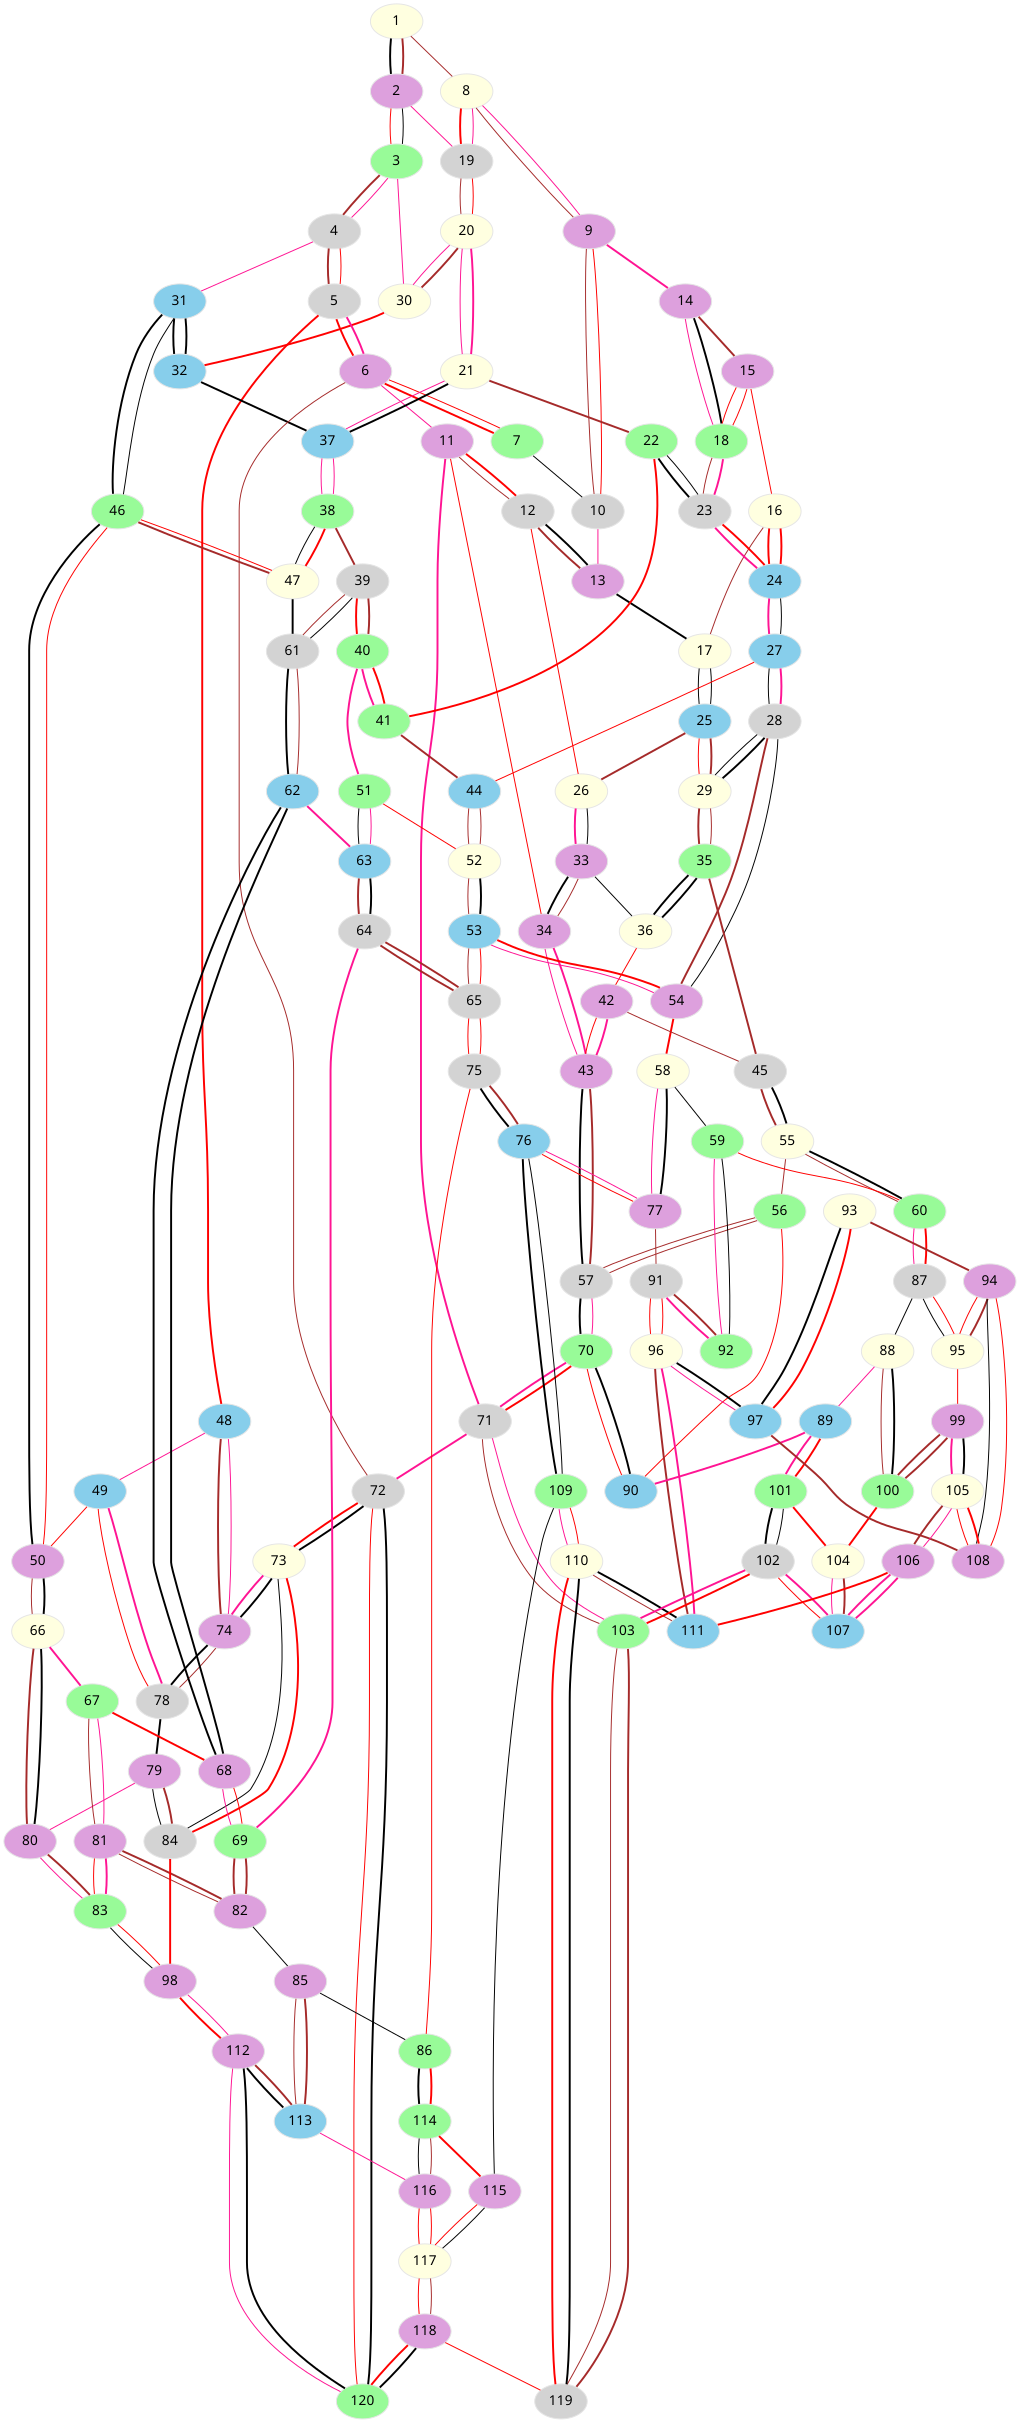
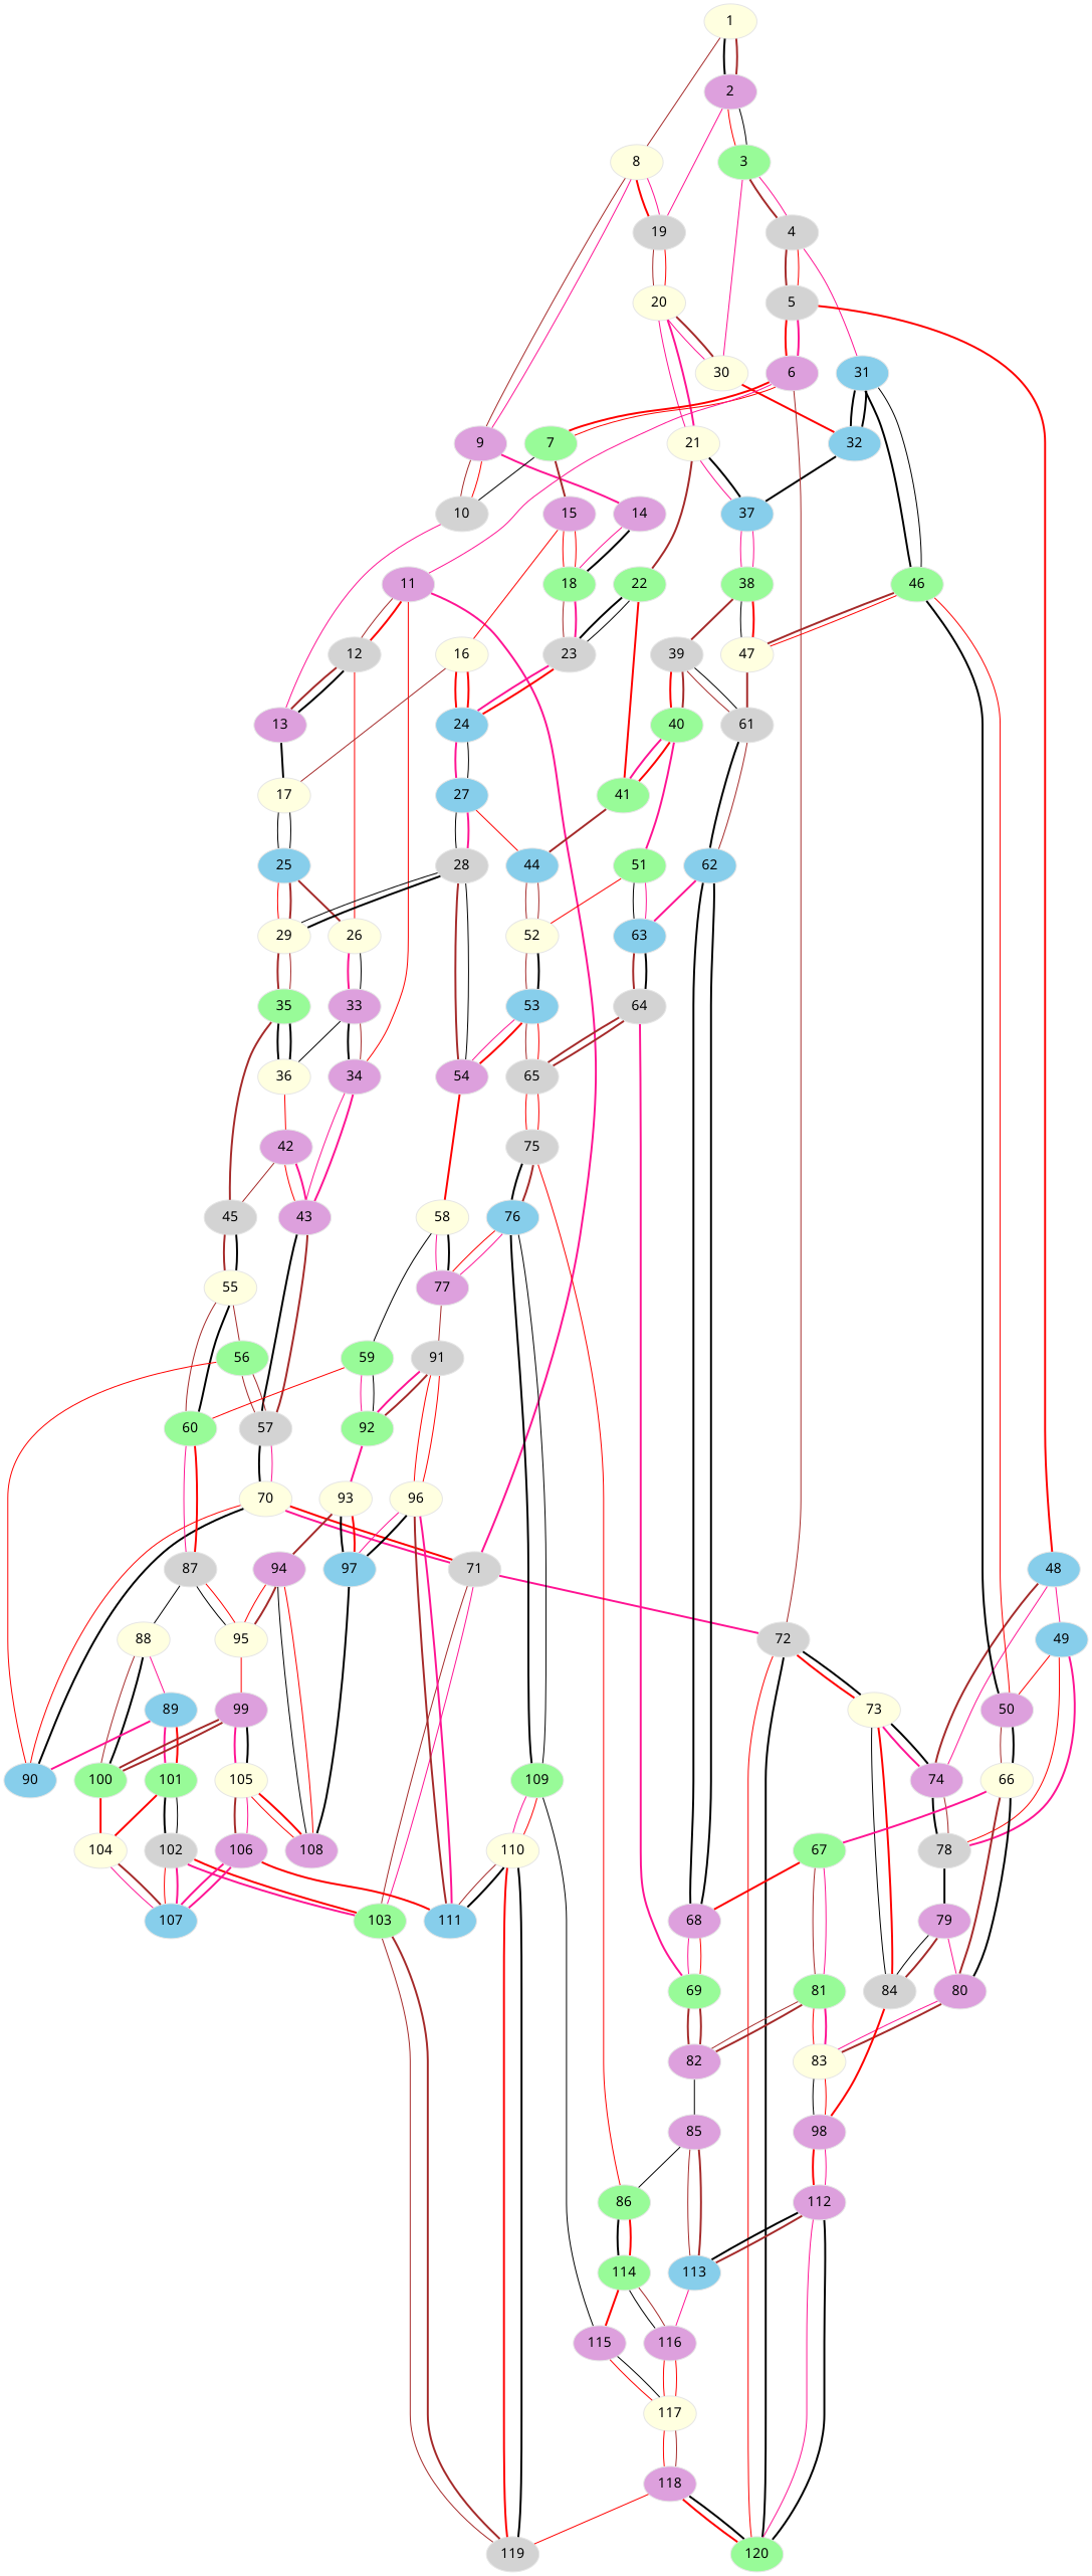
  graph {
    fontname="Noto Sans"
    node [color=gray90 fillcolor=plum fontname="Noto Sans" style=filled]
    edge [color=red fontname="Noto Sans" style=bold]
    1 [fillcolor=lightyellow]
    2
    8 [fillcolor=lightyellow]
    3 [fillcolor=palegreen]
    19 [fillcolor=lightgrey]
    9
    4 [fillcolor=lightgrey]
    30 [fillcolor=lightyellow]
    20 [fillcolor=lightyellow]
    5 [fillcolor=lightgrey]
    31 [fillcolor=skyblue]
    32 [fillcolor=skyblue]
    6
    48 [fillcolor=skyblue]
    46 [fillcolor=palegreen]
    7 [fillcolor=palegreen]
    11
    72 [fillcolor=lightgrey]
    49 [fillcolor=skyblue]
    74
    10 [fillcolor=lightgrey]
    12 [fillcolor=lightgrey]
    34
    71 [fillcolor=lightgrey]
    73 [fillcolor=lightyellow]
    120 [fillcolor=palegreen]
    13
    14
    15
    18 [fillcolor=palegreen]
    17 [fillcolor=lightyellow]
    26 [fillcolor=lightyellow]
    43
    103 [fillcolor=palegreen]
    33
    25 [fillcolor=skyblue]
    16 [fillcolor=lightyellow]
    23 [fillcolor=lightgrey]
    24 [fillcolor=skyblue]
    27 [fillcolor=skyblue]
    29 [fillcolor=lightyellow]
    21 [fillcolor=lightyellow]
    22 [fillcolor=palegreen]
    37 [fillcolor=skyblue]
    41 [fillcolor=palegreen]
    38 [fillcolor=palegreen]
    44 [fillcolor=skyblue]
    28 [fillcolor=lightgrey]
    35 [fillcolor=palegreen]
    36 [fillcolor=lightyellow]
    54
    52 [fillcolor=lightyellow]
    58 [fillcolor=lightyellow]
    45 [fillcolor=lightgrey]
    47 [fillcolor=lightyellow]
    50
    42
    57 [fillcolor=lightgrey]
    55 [fillcolor=lightyellow]
    39 [fillcolor=lightgrey]
    40 [fillcolor=palegreen]
    61 [fillcolor=lightgrey]
    51 [fillcolor=palegreen]
    62 [fillcolor=skyblue]
    63 [fillcolor=skyblue]
-   70 [fillcolor=palegreen]
+   70 [fillcolor=lightyellow]
    53 [fillcolor=skyblue]
    56 [fillcolor=palegreen]
    60 [fillcolor=palegreen]
    66 [fillcolor=lightyellow]
    78 [fillcolor=lightgrey]
    79
    67 [fillcolor=palegreen]
    80
    64 [fillcolor=lightgrey]
    65 [fillcolor=lightgrey]
    75 [fillcolor=lightgrey]
    59 [fillcolor=palegreen]
    77
    90 [fillcolor=skyblue]
    87 [fillcolor=lightgrey]
    92 [fillcolor=palegreen]
    91 [fillcolor=lightgrey]
    93 [fillcolor=lightyellow]
    88 [fillcolor=lightyellow]
    95 [fillcolor=lightyellow]
    68
    69 [fillcolor=palegreen]
    82
    76 [fillcolor=skyblue]
    86 [fillcolor=palegreen]
-   81
-   83 [fillcolor=palegreen]
+   81 [fillcolor=palegreen]
+   83 [fillcolor=lightyellow]
    85
    119 [fillcolor=lightgrey]
    84 [fillcolor=lightgrey]
    98
    109 [fillcolor=palegreen]
    114 [fillcolor=palegreen]
    110 [fillcolor=lightyellow]
    115
    96 [fillcolor=lightyellow]
    113 [fillcolor=skyblue]
    112
    116
    89 [fillcolor=skyblue]
    100 [fillcolor=palegreen]
    99
    101 [fillcolor=palegreen]
    104 [fillcolor=lightyellow]
    102 [fillcolor=lightgrey]
    97 [fillcolor=skyblue]
    111 [fillcolor=skyblue]
    94
    108
    105 [fillcolor=lightyellow]
    106
    107 [fillcolor=skyblue]
    117 [fillcolor=lightyellow]
    118
    1 -- 2 [color=black]
    1 -- 2 [color=brown]
    1 -- 8 [color=brown style=solid]
    2 -- 3 [style=solid]
    2 -- 3 [color=black style=solid]
    2 -- 19 [color=deeppink style=solid]
    8 -- 19
    8 -- 19 [color=deeppink style=solid]
    8 -- 9 [color=brown style=solid]
    8 -- 9 [color=deeppink style=solid]
    3 -- 4 [color=brown]
    3 -- 4 [color=deeppink style=solid]
    3 -- 30 [color=deeppink style=solid]
    19 -- 20 [color=brown style=solid]
    19 -- 20 [style=solid]
    9 -- 10 [color=brown style=solid]
    9 -- 10 [style=solid]
    9 -- 14 [color=deeppink]
    4 -- 5 [color=brown]
    4 -- 5 [style=solid]
    4 -- 31 [color=deeppink style=solid]
    30 -- 32
    20 -- 30 [color=deeppink style=solid]
    20 -- 30 [color=brown]
    20 -- 21 [color=deeppink style=solid]
    20 -- 21 [color=deeppink]
    5 -- 6
    5 -- 6 [color=deeppink]
    5 -- 48
    31 -- 32 [color=black]
    31 -- 32 [color=black]
    31 -- 46 [color=black]
    31 -- 46 [color=black style=solid]
    32 -- 37 [color=black]
    6 -- 7
    6 -- 7 [style=solid]
    6 -- 11 [color=deeppink style=solid]
    6 -- 72 [color=brown style=solid]
    48 -- 49 [color=deeppink style=solid]
    48 -- 74 [color=brown]
    48 -- 74 [color=deeppink style=solid]
    46 -- 47 [color=brown]
    46 -- 47 [style=solid]
    46 -- 50 [color=black]
    46 -- 50 [style=solid]
    7 -- 10 [color=black style=solid]
    11 -- 12 [color=brown style=solid]
    11 -- 12
    11 -- 34 [style=solid]
    11 -- 71 [color=deeppink]
    72 -- 73
    72 -- 73 [color=black]
    72 -- 120 [style=solid]
    72 -- 120 [color=black]
    49 -- 50 [style=solid]
    49 -- 78 [style=solid]
    49 -- 78 [color=deeppink]
    74 -- 78 [color=black]
    74 -- 78 [color=brown style=solid]
    10 -- 13 [color=deeppink style=solid]
    12 -- 13 [color=brown]
    12 -- 13 [color=black]
    12 -- 26 [style=solid]
    34 -- 43 [color=deeppink style=solid]
    34 -- 43 [color=deeppink]
    71 -- 72 [color=deeppink]
    71 -- 103 [color=brown style=solid]
    71 -- 103 [color=deeppink style=solid]
    73 -- 74 [color=deeppink]
    73 -- 74 [color=black]
    73 -- 84 [color=black style=solid]
    73 -- 84
    13 -- 17 [color=black]
-   14 -- 15 [color=brown]
+   7 -- 15 [color=brown]
    14 -- 18 [color=deeppink style=solid]
    14 -- 18 [color=black]
    15 -- 18 [style=solid]
    15 -- 18 [style=solid]
    15 -- 16 [style=solid]
    18 -- 23 [color=brown style=solid]
    18 -- 23 [color=deeppink]
    17 -- 25 [color=black style=solid]
    17 -- 25 [color=black style=solid]
    26 -- 33 [color=deeppink]
    26 -- 33 [color=black style=solid]
    43 -- 57 [color=black]
    43 -- 57 [color=brown]
    103 -- 119 [color=brown style=solid]
    103 -- 119 [color=brown]
    33 -- 34 [color=black]
    33 -- 34 [color=brown style=solid]
    33 -- 36 [color=black style=solid]
    25 -- 26 [color=brown]
    25 -- 29 [style=solid]
    25 -- 29 [color=brown]
    16 -- 17 [color=brown style=solid]
    16 -- 24
    16 -- 24
    23 -- 24 [color=deeppink]
    23 -- 24
    24 -- 27 [color=deeppink]
    24 -- 27 [color=black style=solid]
    27 -- 44 [style=solid]
    27 -- 28 [color=black style=solid]
    27 -- 28 [color=deeppink]
    29 -- 35 [color=brown]
    29 -- 35 [color=brown style=solid]
    21 -- 22 [color=brown]
    21 -- 37 [color=deeppink style=solid]
    21 -- 37 [color=black]
    22 -- 23 [color=black]
    22 -- 23 [color=black style=solid]
    22 -- 41
    37 -- 38 [color=deeppink style=solid]
    37 -- 38 [color=deeppink style=solid]
    41 -- 44 [color=brown]
    38 -- 47 [color=black style=solid]
    38 -- 47
    38 -- 39 [color=brown]
    44 -- 52 [color=brown style=solid]
    44 -- 52 [color=brown style=solid]
    28 -- 29 [color=black style=solid]
    28 -- 29 [color=black]
    28 -- 54 [color=brown]
    28 -- 54 [color=black style=solid]
    35 -- 36 [color=black]
    35 -- 36 [color=black]
    35 -- 45 [color=brown]
    36 -- 42 [style=solid]
    54 -- 58
    52 -- 53 [color=brown style=solid]
    52 -- 53 [color=black]
    58 -- 59 [color=black style=solid]
    58 -- 77 [color=deeppink style=solid]
    58 -- 77 [color=black]
    45 -- 55 [color=brown]
    45 -- 55 [color=black]
-   47 -- 61 [color=black]
+   47 -- 61 [color=brown]
    50 -- 66 [color=brown style=solid]
    50 -- 66 [color=black]
    42 -- 43 [style=solid]
    42 -- 43 [color=deeppink]
    42 -- 45 [color=brown style=solid]
    57 -- 70 [color=black]
    57 -- 70 [color=deeppink style=solid]
    55 -- 56 [color=brown style=solid]
    55 -- 60 [color=brown style=solid]
    55 -- 60 [color=black]
    39 -- 40
    39 -- 40 [color=brown]
    39 -- 61 [color=brown style=solid]
    39 -- 61 [color=black style=solid]
    40 -- 41 [color=deeppink]
    40 -- 41
    40 -- 51 [color=deeppink]
    61 -- 62 [color=black]
    61 -- 62 [color=brown style=solid]
    51 -- 52 [style=solid]
    51 -- 63 [color=black style=solid]
    51 -- 63 [color=deeppink style=solid]
    62 -- 63 [color=deeppink]
    62 -- 68 [color=black]
    62 -- 68 [color=black]
    63 -- 64 [color=brown]
    63 -- 64 [color=black]
    70 -- 71 [color=deeppink]
    70 -- 71
    70 -- 90 [style=solid]
    70 -- 90 [color=black]
    53 -- 54 [color=deeppink style=solid]
    53 -- 54
    53 -- 65 [color=brown style=solid]
    53 -- 65 [style=solid]
    56 -- 57 [color=brown style=solid]
    56 -- 57 [color=brown style=solid]
    56 -- 90 [style=solid]
    60 -- 87 [color=deeppink style=solid]
    60 -- 87
    66 -- 67 [color=deeppink]
    66 -- 80 [color=brown]
    66 -- 80 [color=black]
    78 -- 79 [color=black]
    79 -- 80 [color=deeppink style=solid]
    79 -- 84 [color=black style=solid]
    79 -- 84 [color=brown]
    67 -- 68
    67 -- 81 [color=brown style=solid]
    67 -- 81 [color=deeppink style=solid]
    80 -- 83 [color=deeppink style=solid]
    80 -- 83 [color=brown]
    64 -- 65 [color=brown]
    64 -- 65 [color=brown]
    64 -- 69 [color=deeppink]
    65 -- 75 [style=solid]
    65 -- 75 [style=solid]
    75 -- 76 [color=black]
    75 -- 76 [color=brown]
    75 -- 86 [style=solid]
    59 -- 60 [style=solid]
    59 -- 92 [color=deeppink style=solid]
    59 -- 92 [color=black style=solid]
    77 -- 91 [color=brown style=solid]
    87 -- 88 [color=black style=solid]
    87 -- 95 [color=black style=solid]
    87 -- 95 [style=solid]
+   92 -- 93 [color=deeppink]
    91 -- 92 [color=deeppink]
    91 -- 92 [color=brown]
    91 -- 96 [style=solid]
    91 -- 96 [style=solid]
    93 -- 97 [color=black]
    93 -- 97
    93 -- 94 [color=brown]
    88 -- 89 [color=deeppink style=solid]
    88 -- 100 [color=brown style=solid]
    88 -- 100 [color=black]
    95 -- 99 [style=solid]
    68 -- 69 [color=deeppink style=solid]
    68 -- 69 [style=solid]
    69 -- 82 [color=brown]
    69 -- 82 [color=brown]
    82 -- 85 [color=black style=solid]
    76 -- 77 [style=solid]
    76 -- 77 [color=deeppink style=solid]
    76 -- 109 [color=black]
    76 -- 109 [color=black style=solid]
    86 -- 114 [color=black]
    86 -- 114
    81 -- 82 [color=brown style=solid]
    81 -- 82 [color=brown]
    81 -- 83 [style=solid]
    81 -- 83 [color=deeppink]
    83 -- 98 [color=black style=solid]
    83 -- 98 [style=solid]
    85 -- 86 [color=black style=solid]
    85 -- 113 [color=brown style=solid]
    85 -- 113 [color=brown]
    84 -- 98
    98 -- 112
    98 -- 112 [color=deeppink style=solid]
    109 -- 110 [color=deeppink style=solid]
    109 -- 110 [style=solid]
    109 -- 115 [color=black style=solid]
    114 -- 115
    114 -- 116 [color=black style=solid]
    114 -- 116 [color=brown style=solid]
    110 -- 119
    110 -- 119 [color=black]
    110 -- 111 [color=brown style=solid]
    110 -- 111 [color=black]
    115 -- 117 [style=solid]
    115 -- 117 [color=black style=solid]
    96 -- 97 [color=deeppink style=solid]
    96 -- 97 [color=black]
    96 -- 111 [color=brown]
    96 -- 111 [color=deeppink]
    113 -- 116 [color=deeppink style=solid]
    112 -- 120 [color=deeppink style=solid]
    112 -- 120 [color=black]
    112 -- 113 [color=black]
    112 -- 113 [color=brown]
    116 -- 117 [style=solid]
    116 -- 117 [style=solid]
    89 -- 90 [color=deeppink]
    89 -- 101 [color=deeppink]
    89 -- 101
    100 -- 104
    99 -- 100 [color=brown]
    99 -- 100 [color=brown]
    99 -- 105 [color=deeppink]
    99 -- 105 [color=black]
    101 -- 104
    101 -- 102 [color=black]
    101 -- 102 [color=black style=solid]
    104 -- 107 [color=deeppink style=solid]
    104 -- 107 [color=brown]
    102 -- 103 [color=deeppink]
    102 -- 103
    102 -- 107 [style=solid]
    102 -- 107 [color=deeppink]
-   97 -- 108 [color=brown]
+   97 -- 108 [color=black]
    94 -- 95 [style=solid]
    94 -- 95 [color=brown]
    94 -- 108 [color=black style=solid]
    94 -- 108 [style=solid]
    105 -- 108 [style=solid]
    105 -- 108
    105 -- 106 [color=brown]
    105 -- 106 [color=deeppink style=solid]
    106 -- 111
    106 -- 107 [color=deeppink]
    106 -- 107 [color=deeppink]
    117 -- 118 [style=solid]
    117 -- 118 [color=brown style=solid]
    118 -- 120
    118 -- 120 [color=black]
    118 -- 119 [style=solid]
  }
